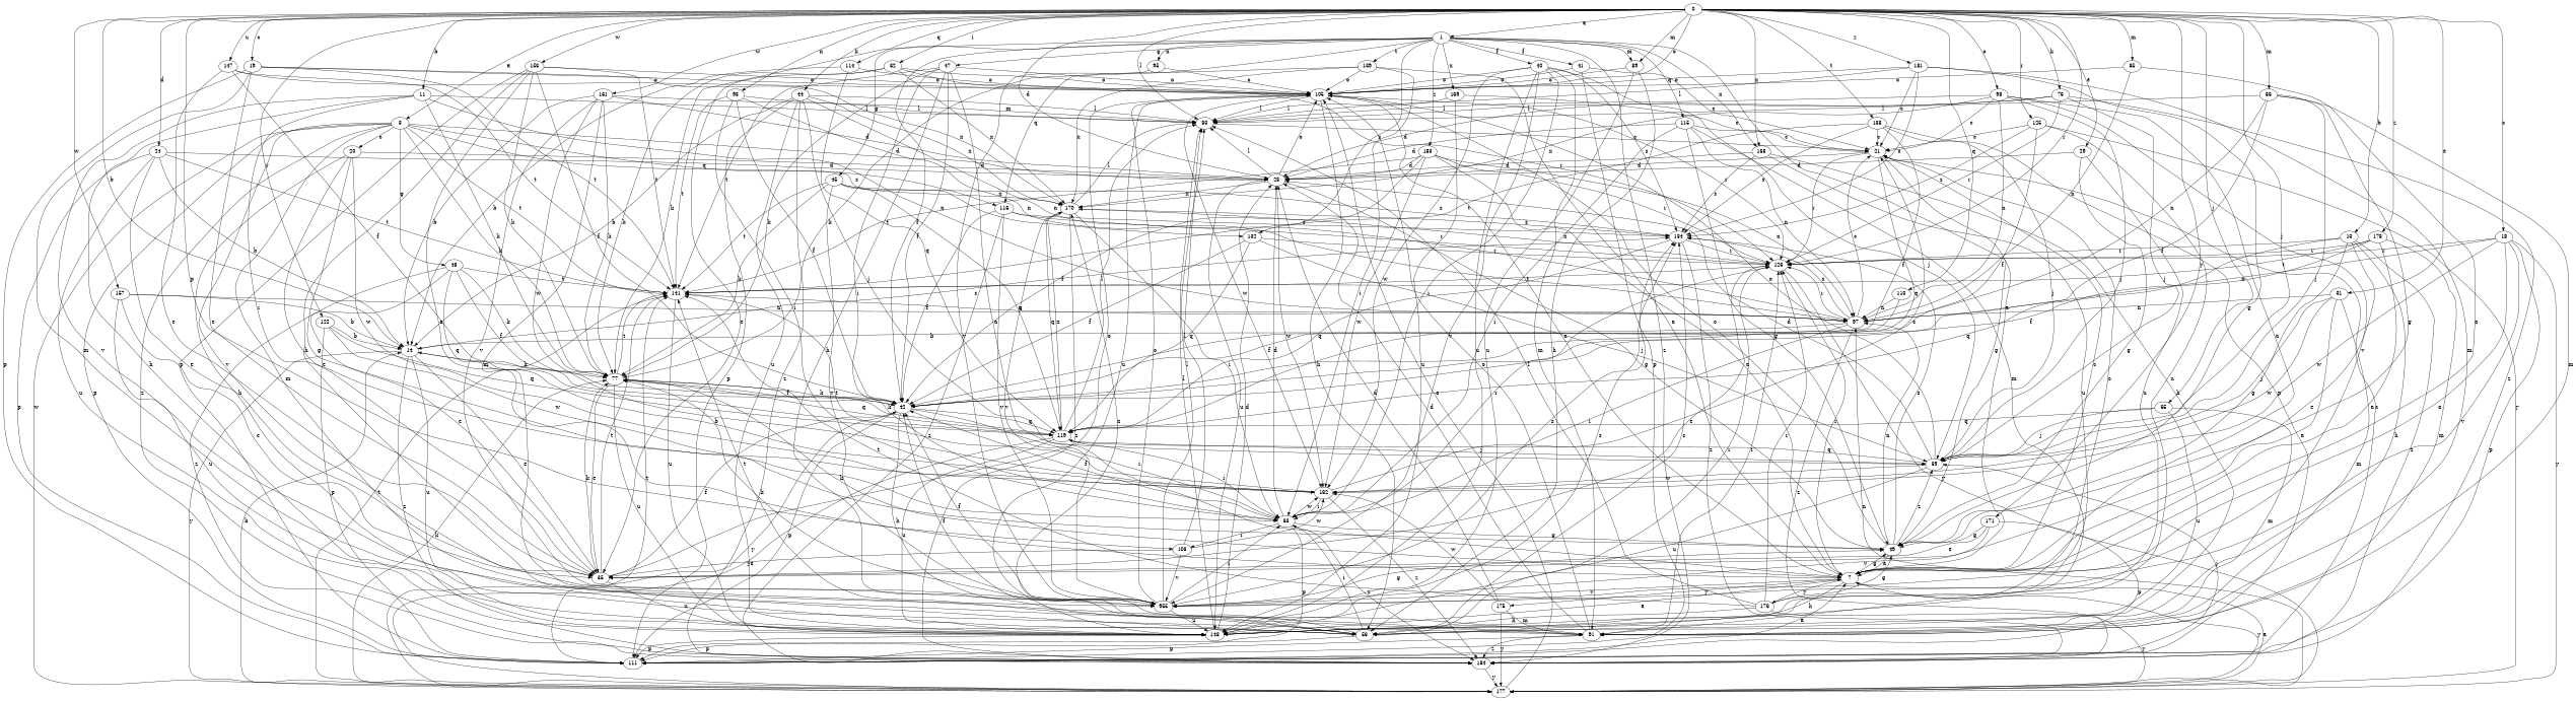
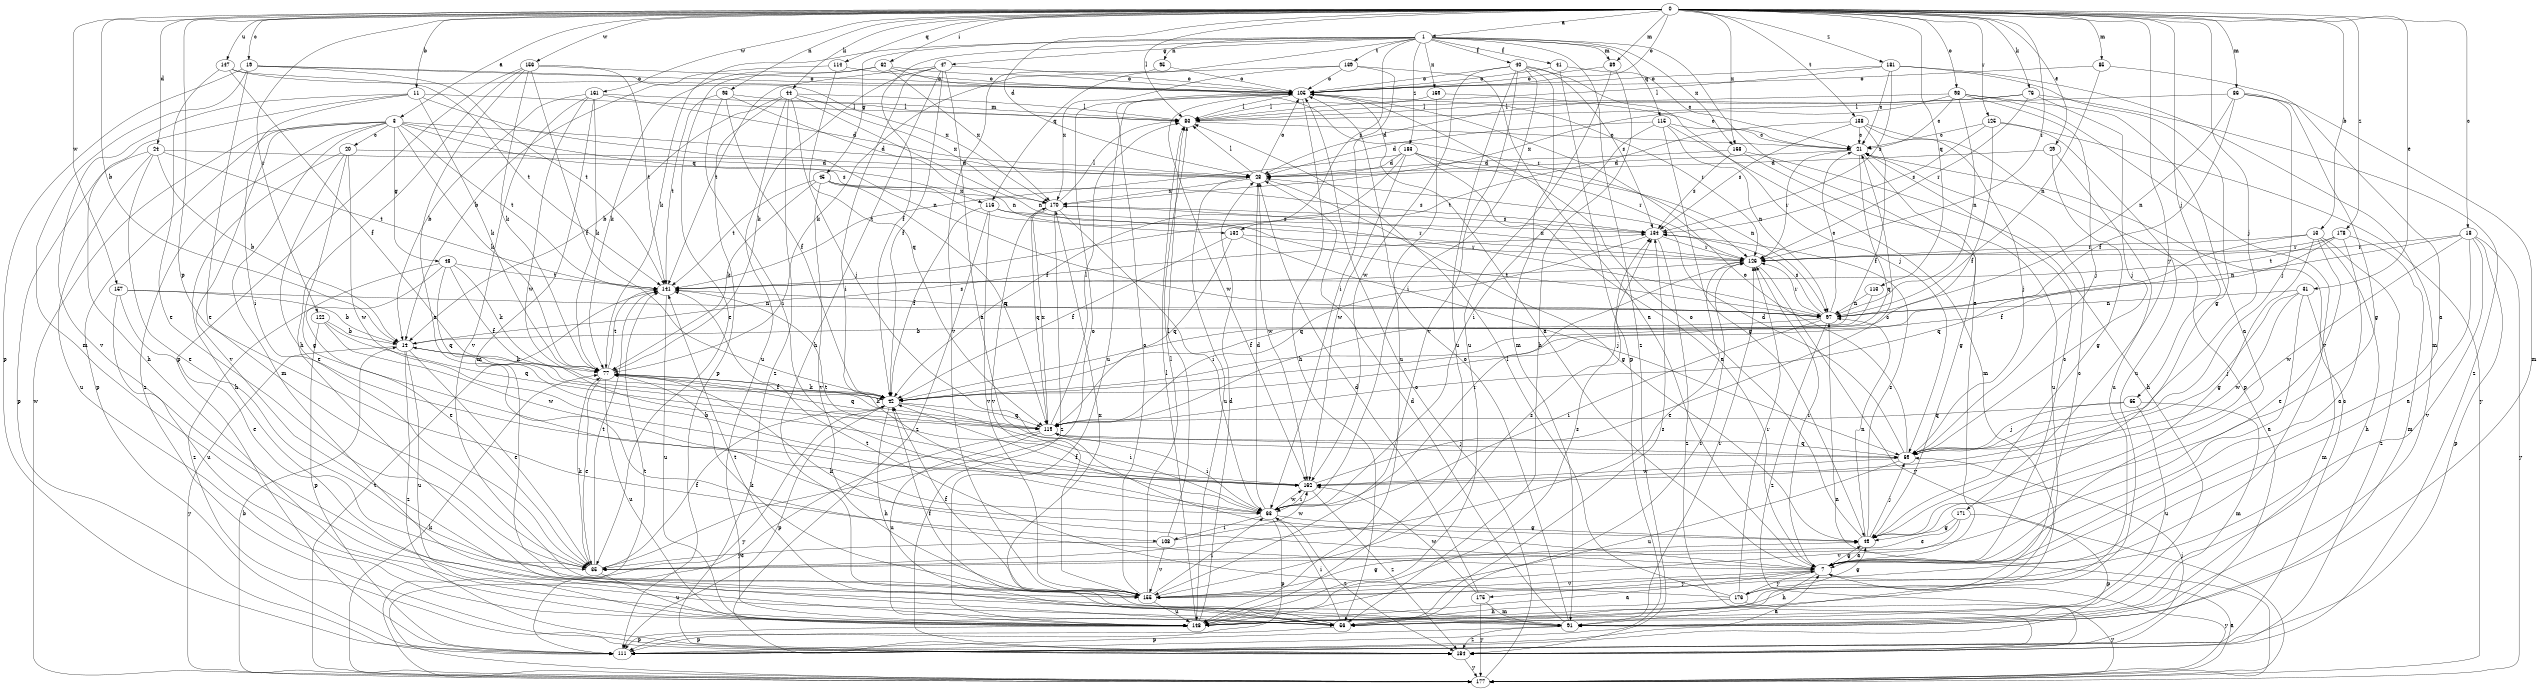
  strict digraph {
    0
    1
    3
    11
    13
    14
    18
    19
    24
    28
    29
    31
    62
    65
    69
    n16 [label=44]
    76
    83
    85
    86
    89
    93
    98
    105
    108
    113
    114
    122
    125
    126
    138
    147
    156
    157
    161
    168
    171
    178
    181
    7
    40
    41
    42
    45
    47
    77
    95
    115
    116
    132
    139
    169
    183
    184
    20
    48
    91
    111
    141
-   155 [label=955]
+   155
    177
    56
    63
    97
    49
    35
    119
    134
    148
    162
    170
    21
    175
    176
    0 -> 1 [label=a]
    0 -> 3 [label=a]
    0 -> 11 [label=b]
    0 -> 13 [label=b]
    0 -> 14 [label=b]
    0 -> 18 [label=c]
    0 -> 19 [label=c]
    0 -> 24 [label=d]
    0 -> 28 [label=d]
    0 -> 29 [label=e]
    0 -> 31 [label=e]
    0 -> 62 [label=i]
    0 -> 65 [label=j]
    0 -> 69 [label=j]
    0 -> n16 [label=k]
    0 -> 76 [label=k]
    0 -> 83 [label=l]
    0 -> 85 [label=m]
    0 -> 86 [label=m]
    0 -> 89 [label=m]
    0 -> 93 [label=n]
    0 -> 98 [label=o]
    0 -> 105 [label=o]
    0 -> 108 [label=p]
    0 -> 113 [label=q]
    0 -> 114 [label=q]
    0 -> 122 [label=r]
    0 -> 125 [label=r]
    0 -> 126 [label=r]
    0 -> 138 [label=t]
    0 -> 147 [label=u]
    0 -> 156 [label=w]
    0 -> 157 [label=w]
    0 -> 161 [label=w]
    0 -> 168 [label=x]
    0 -> 171 [label=y]
    0 -> 178 [label=z]
    0 -> 181 [label=z]
    1 -> 89 [label=m]
    1 -> 168 [label=x]
    1 -> 7 [label=a]
    1 -> 40 [label=f]
    1 -> 41 [label=f]
    1 -> 42 [label=f]
    1 -> 45 [label=g]
    1 -> 47 [label=g]
    1 -> 77 [label=k]
    1 -> 95 [label=n]
    1 -> 115 [label=q]
    1 -> 116 [label=q]
    1 -> 132 [label=s]
    1 -> 139 [label=t]
    1 -> 169 [label=x]
    1 -> 183 [label=z]
    1 -> 184 [label=z]
    3 -> 28 [label=d]
    3 -> 77 [label=k]
    3 -> 116 [label=q]
    3 -> 132 [label=s]
    3 -> 184 [label=z]
    3 -> 20 [label=c]
    3 -> 48 [label=g]
    3 -> 91 [label=m]
    3 -> 111 [label=p]
    3 -> 141 [label=t]
    3 -> 155 [label=v]
    3 -> 177 [label=w]
    11 -> 83 [label=l]
    11 -> 77 [label=k]
    11 -> 155 [label=v]
    11 -> 56 [label=h]
    11 -> 63 [label=i]
    11 -> 97 [label=n]
    13 -> 126 [label=r]
    13 -> 184 [label=z]
    13 -> 56 [label=h]
    13 -> 49 [label=g]
    13 -> 35 [label=e]
    13 -> 119 [label=q]
    14 -> 77 [label=k]
    14 -> 184 [label=z]
    14 -> 177 [label=y]
    14 -> 35 [label=e]
    14 -> 134 [label=s]
    14 -> 148 [label=u]
    18 -> 126 [label=r]
    18 -> 7 [label=a]
    18 -> 111 [label=p]
    18 -> 155 [label=v]
    18 -> 177 [label=y]
    18 -> 97 [label=n]
    18 -> 162 [label=w]
    19 -> 105 [label=o]
    19 -> 91 [label=m]
    19 -> 111 [label=p]
    19 -> 141 [label=t]
    19 -> 35 [label=e]
    19 -> 170 [label=x]
    24 -> 14 [label=b]
    24 -> 28 [label=d]
    24 -> 111 [label=p]
    24 -> 141 [label=t]
    24 -> 35 [label=e]
    24 -> 148 [label=u]
    28 -> 83 [label=l]
    28 -> 105 [label=o]
    28 -> 49 [label=g]
    28 -> 148 [label=u]
    28 -> 162 [label=w]
    28 -> 170 [label=x]
    29 -> 28 [label=d]
    29 -> 49 [label=g]
    29 -> 148 [label=u]
    31 -> 69 [label=j]
    31 -> 7 [label=a]
    31 -> 91 [label=m]
    31 -> 97 [label=n]
    31 -> 162 [label=w]
    62 -> 105 [label=o]
    62 -> 126 [label=r]
    62 -> 77 [label=k]
    62 -> 35 [label=e]
    62 -> 170 [label=x]
    65 -> 69 [label=j]
    65 -> 91 [label=m]
    65 -> 119 [label=q]
    65 -> 148 [label=u]
    69 -> 28 [label=d]
    69 -> 105 [label=o]
    69 -> 119 [label=q]
    69 -> 148 [label=u]
    69 -> 162 [label=w]
    n16 -> 14 [label=b]
    n16 -> 69 [label=j]
    n16 -> 83 [label=l]
    n16 -> 184 [label=z]
    n16 -> 111 [label=p]
    n16 -> 97 [label=n]
    n16 -> 148 [label=u]
    n16 -> 170 [label=x]
    76 -> 28 [label=d]
    76 -> 69 [label=j]
    76 -> 83 [label=l]
    76 -> 126 [label=r]
    76 -> 184 [label=z]
    83 -> 21 [label=c]
    85 -> 105 [label=o]
    85 -> 7 [label=a]
    85 -> 97 [label=n]
    86 -> 69 [label=j]
    86 -> 83 [label=l]
    86 -> 42 [label=f]
    86 -> 91 [label=m]
    86 -> 97 [label=n]
    86 -> 49 [label=g]
    89 -> 105 [label=o]
    89 -> 56 [label=h]
    89 -> 148 [label=u]
    93 -> 83 [label=m]
    93 -> 42 [label=f]
    93 -> 141 [label=t]
    93 -> 63 [label=i]
    93 -> 97 [label=n]
    98 -> 69 [label=j]
    98 -> 83 [label=l]
    98 -> 7 [label=a]
    98 -> 155 [label=v]
    98 -> 97 [label=n]
    98 -> 170 [label=x]
    98 -> 21 [label=c]
    105 -> 83 [label=l]
    105 -> 126 [label=r]
    105 -> 7 [label=a]
    105 -> 56 [label=h]
    105 -> 148 [label=u]
    105 -> 162 [label=w]
    108 -> 83 [label=l]
    108 -> 155 [label=v]
    108 -> 35 [label=e]
    108 -> 162 [label=w]
    113 -> 42 [label=f]
    113 -> 97 [label=n]
    114 -> 14 [label=b]
    114 -> 105 [label=o]
    114 -> 119 [label=q]
    122 -> 14 [label=b]
    122 -> 111 [label=p]
    122 -> 119 [label=q]
    122 -> 162 [label=w]
    125 -> 42 [label=f]
    125 -> 177 [label=y]
    125 -> 134 [label=s]
    125 -> 148 [label=u]
    125 -> 21 [label=c]
    126 -> 141 [label=t]
    126 -> 177 [label=y]
    126 -> 35 [label=e]
    126 -> 170 [label=x]
    138 -> 69 [label=j]
    138 -> 42 [label=f]
    138 -> 111 [label=p]
    138 -> 141 [label=t]
    138 -> 134 [label=s]
    138 -> 21 [label=c]
    147 -> 105 [label=o]
    147 -> 42 [label=f]
    147 -> 141 [label=t]
    147 -> 35 [label=e]
    156 -> 105 [label=o]
    156 -> 7 [label=a]
    156 -> 42 [label=f]
    156 -> 77 [label=k]
    156 -> 111 [label=p]
    156 -> 141 [label=t]
    156 -> 56 [label=h]
    157 -> 14 [label=b]
    157 -> 97 [label=n]
    157 -> 35 [label=e]
    157 -> 148 [label=u]
    161 -> 14 [label=b]
    161 -> 28 [label=d]
    161 -> 83 [label=l]
    161 -> 77 [label=k]
    161 -> 91 [label=m]
    161 -> 155 [label=v]
    161 -> 162 [label=w]
    168 -> 28 [label=d]
    168 -> 56 [label=h]
    168 -> 134 [label=s]
    168 -> 148 [label=u]
    171 -> 111 [label=p]
    171 -> 155 [label=v]
    171 -> 49 [label=g]
    171 -> 35 [label=e]
    178 -> 126 [label=r]
    178 -> 7 [label=a]
    178 -> 42 [label=f]
    178 -> 91 [label=m]
    178 -> 141 [label=t]
    181 -> 83 [label=l]
    181 -> 105 [label=o]
    181 -> 91 [label=m]
    181 -> 49 [label=g]
    181 -> 134 [label=s]
    181 -> 21 [label=c]
    7 -> 126 [label=r]
    7 -> 77 [label=k]
    7 -> 155 [label=v]
    7 -> 177 [label=y]
    7 -> 56 [label=h]
    7 -> 49 [label=g]
    7 -> 21 [label=c]
    7 -> 175 [label=y]
    7 -> 176 [label=y]
    40 -> 69 [label=j]
    40 -> 105 [label=o]
    40 -> 91 [label=m]
    40 -> 155 [label=v]
    40 -> 63 [label=i]
    40 -> 134 [label=s]
    40 -> 148 [label=u]
    40 -> 162 [label=w]
    41 -> 105 [label=o]
    41 -> 111 [label=p]
    41 -> 21 [label=c]
    42 -> 77 [label=k]
    42 -> 111 [label=p]
    42 -> 177 [label=y]
    42 -> 56 [label=h]
    42 -> 63 [label=i]
    42 -> 119 [label=q]
    45 -> 77 [label=k]
    45 -> 141 [label=t]
    45 -> 155 [label=v]
    45 -> 119 [label=q]
    45 -> 134 [label=s]
    45 -> 170 [label=x]
    47 -> 105 [label=o]
    47 -> 7 [label=a]
    47 -> 42 [label=f]
    47 -> 77 [label=k]
    47 -> 141 [label=t]
    47 -> 56 [label=h]
    47 -> 63 [label=i]
    77 -> 42 [label=f]
    77 -> 141 [label=t]
    77 -> 35 [label=e]
    77 -> 119 [label=q]
    77 -> 148 [label=u]
    95 -> 105 [label=o]
    95 -> 155 [label=v]
    115 -> 28 [label=d]
    115 -> 91 [label=m]
    115 -> 63 [label=i]
    115 -> 97 [label=n]
    115 -> 49 [label=g]
    115 -> 21 [label=c]
    116 -> 126 [label=r]
    116 -> 42 [label=f]
    116 -> 184 [label=z]
    116 -> 155 [label=v]
    116 -> 134 [label=s]
    132 -> 69 [label=j]
    132 -> 126 [label=r]
    132 -> 42 [label=f]
    132 -> 119 [label=q]
    139 -> 105 [label=o]
    139 -> 7 [label=a]
    139 -> 77 [label=k]
    139 -> 63 [label=i]
    139 -> 170 [label=x]
    169 -> 83 [label=l]
    169 -> 148 [label=u]
    169 -> 21 [label=c]
    183 -> 28 [label=d]
    183 -> 126 [label=r]
    183 -> 7 [label=a]
    183 -> 42 [label=f]
    183 -> 141 [label=t]
    183 -> 97 [label=n]
    183 -> 162 [label=w]
    184 -> 69 [label=j]
    184 -> 177 [label=y]
    20 -> 28 [label=d]
    20 -> 56 [label=h]
    20 -> 49 [label=g]
    20 -> 35 [label=e]
    20 -> 162 [label=w]
    48 -> 42 [label=f]
    48 -> 77 [label=k]
    48 -> 184 [label=z]
    48 -> 141 [label=t]
    48 -> 35 [label=e]
    48 -> 119 [label=q]
    91 -> 28 [label=d]
    91 -> 105 [label=o]
    91 -> 126 [label=r]
    91 -> 42 [label=f]
    91 -> 184 [label=z]
    91 -> 111 [label=p]
    111 -> 7 [label=a]
    111 -> 141 [label=t]
    111 -> 21 [label=c]
    141 -> 97 [label=n]
    141 -> 148 [label=u]
    155 -> 83 [label=l]
    155 -> 105 [label=o]
    155 -> 42 [label=f]
    155 -> 77 [label=k]
    155 -> 63 [label=i]
    155 -> 49 [label=g]
    155 -> 134 [label=s]
    155 -> 148 [label=u]
    177 -> 14 [label=b]
    177 -> 105 [label=o]
    177 -> 7 [label=a]
    177 -> 77 [label=k]
    177 -> 141 [label=t]
    177 -> 97 [label=n]
    56 -> 126 [label=r]
    56 -> 111 [label=p]
    56 -> 141 [label=t]
    56 -> 63 [label=i]
    56 -> 134 [label=s]
    56 -> 170 [label=x]
    63 -> 28 [label=d]
    63 -> 108 [label=i]
    63 -> 126 [label=r]
    63 -> 42 [label=f]
    63 -> 184 [label=z]
    63 -> 111 [label=p]
    63 -> 49 [label=g]
    63 -> 162 [label=w]
    97 -> 14 [label=b]
    97 -> 126 [label=r]
    97 -> 184 [label=z]
    97 -> 63 [label=i]
    97 -> 134 [label=s]
    97 -> 21 [label=c]
-   49 -> 69 [label=z]
+   49 -> 69 [label=j]
    49 -> 105 [label=o]
    49 -> 7 [label=a]
    49 -> 97 [label=n]
    49 -> 134 [label=s]
    35 -> 105 [label=o]
    35 -> 42 [label=f]
    35 -> 77 [label=k]
    35 -> 141 [label=t]
    35 -> 148 [label=u]
    119 -> 69 [label=j]
    119 -> 83 [label=l]
    119 -> 77 [label=k]
    119 -> 177 [label=y]
    119 -> 63 [label=i]
    119 -> 148 [label=u]
    119 -> 170 [label=x]
    134 -> 126 [label=r]
    134 -> 184 [label=z]
    134 -> 119 [label=q]
    148 -> 28 [label=d]
    148 -> 83 [label=l]
    148 -> 7 [label=a]
    148 -> 111 [label=p]
    148 -> 134 [label=s]
    162 -> 14 [label=b]
    162 -> 184 [label=z]
    162 -> 141 [label=t]
    162 -> 63 [label=i]
    162 -> 21 [label=c]
    170 -> 83 [label=l]
    170 -> 184 [label=z]
    170 -> 155 [label=v]
    170 -> 63 [label=i]
    170 -> 119 [label=q]
    170 -> 134 [label=s]
    21 -> 28 [label=d]
    21 -> 126 [label=r]
    21 -> 49 [label=g]
    21 -> 119 [label=q]
    175 -> 28 [label=d]
    175 -> 91 [label=m]
    175 -> 177 [label=y]
    175 -> 162 [label=w]
    176 -> 83 [label=l]
    176 -> 126 [label=r]
    176 -> 141 [label=t]
    176 -> 177 [label=y]
    176 -> 56 [label=h]
    176 -> 49 [label=g]
    176 -> 21 [label=c]
  }
